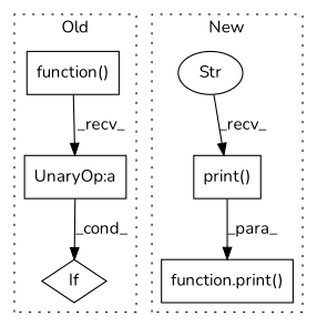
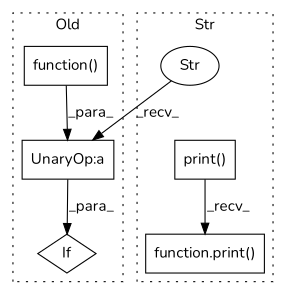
  digraph {
    fontname=Nunito
    node [a=75 fontname=Nunito shape=box]
    edge [fontname=Nunito]
    n1 [l="14,1" label="function()" s="7951,7976"]
    n2 [a=96 l=3 label=If s=7944 shape=diamond]
    n3 [a=61 l=30 label="UnaryOp:a" s=7947]
    n4 [l="98,1" label="print()" s="3796,3933"]
    n5 [a=66 l=74 label=Str s=3796 shape=ellipse]
    n6 [l="6,1" label="function.print()" s="3790,3934"]
    subgraph cluster_1 {
      label=Old
      style=dotted
      n1
      n2
      n3
    }
    subgraph cluster_2 {
-     label=New
+     label=Str
      style=dotted
      n4
      n5
      n6
    }
-   n1 -> n3 [label=_recv_]
-   n3 -> n2 [label=_cond_]
-   n4 -> n6 [label=_para_]
-   n5 -> n4 [label=_recv_]
+   n1 -> n3 [label=_para_]
+   n3 -> n2 [label=_para_]
+   n4 -> n6 [label=_recv_]
+   n5 -> n3 [label=_recv_]
  }
